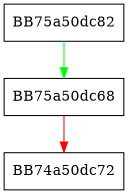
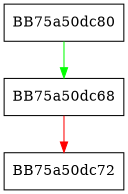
  digraph {
    splines=ortho
    node [shape=box]
    BB75a50dc68
-   BB75a50dc72 [label=BB74a50dc72]
-   BB75a50dc82
+   BB75a50dc72
+   BB75a50dc82 [label=BB75a50dc80]
    BB75a50dc68 -> BB75a50dc72 [color=red]
    BB75a50dc82 -> BB75a50dc68 [color=green]
  }
